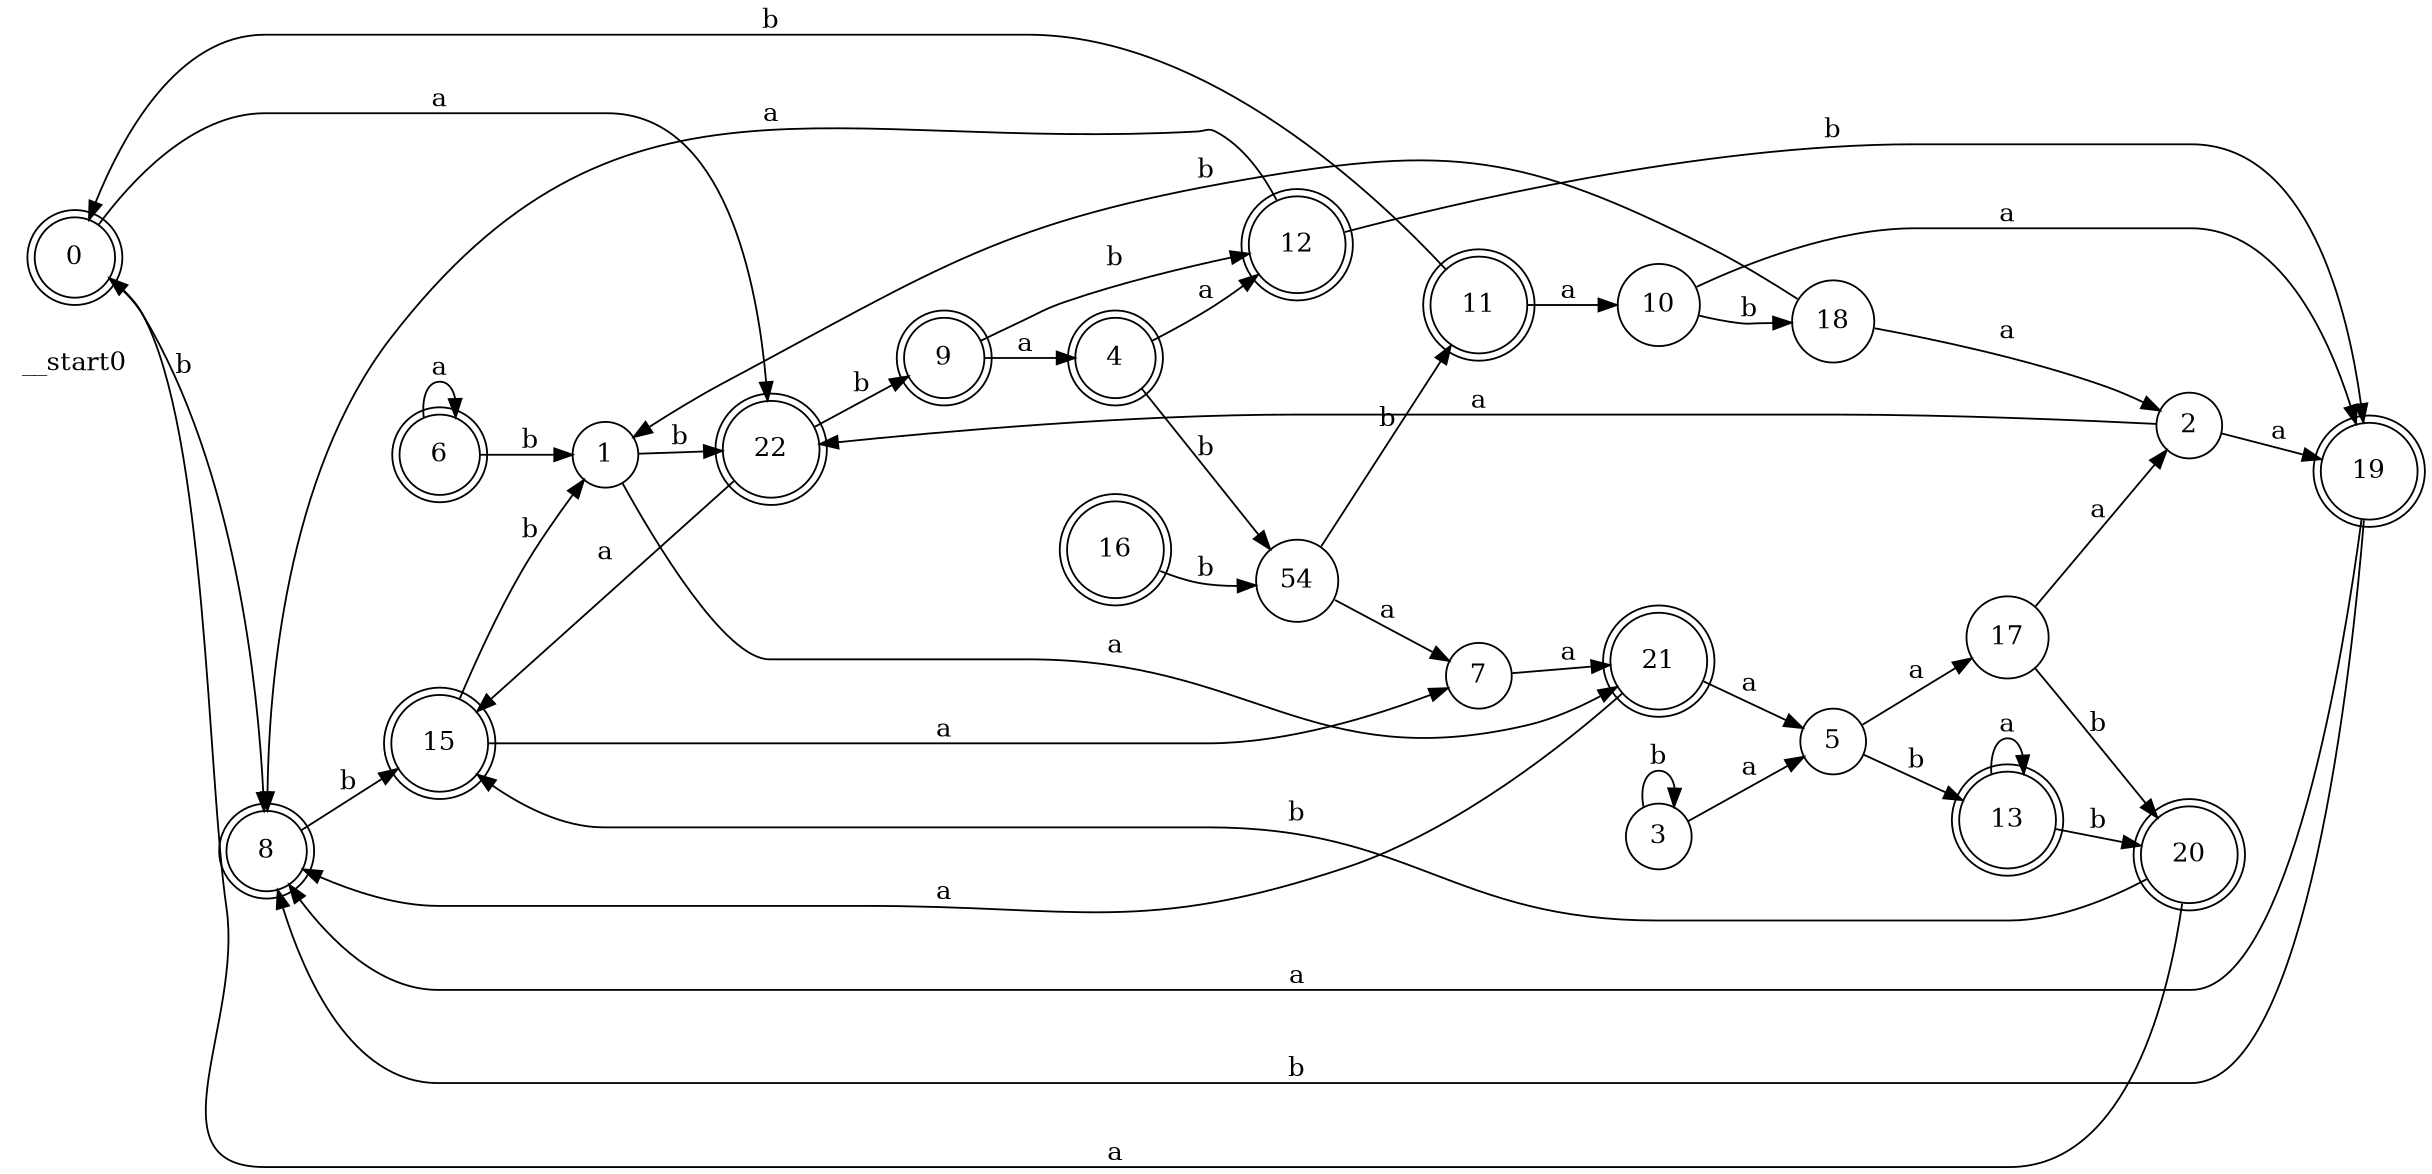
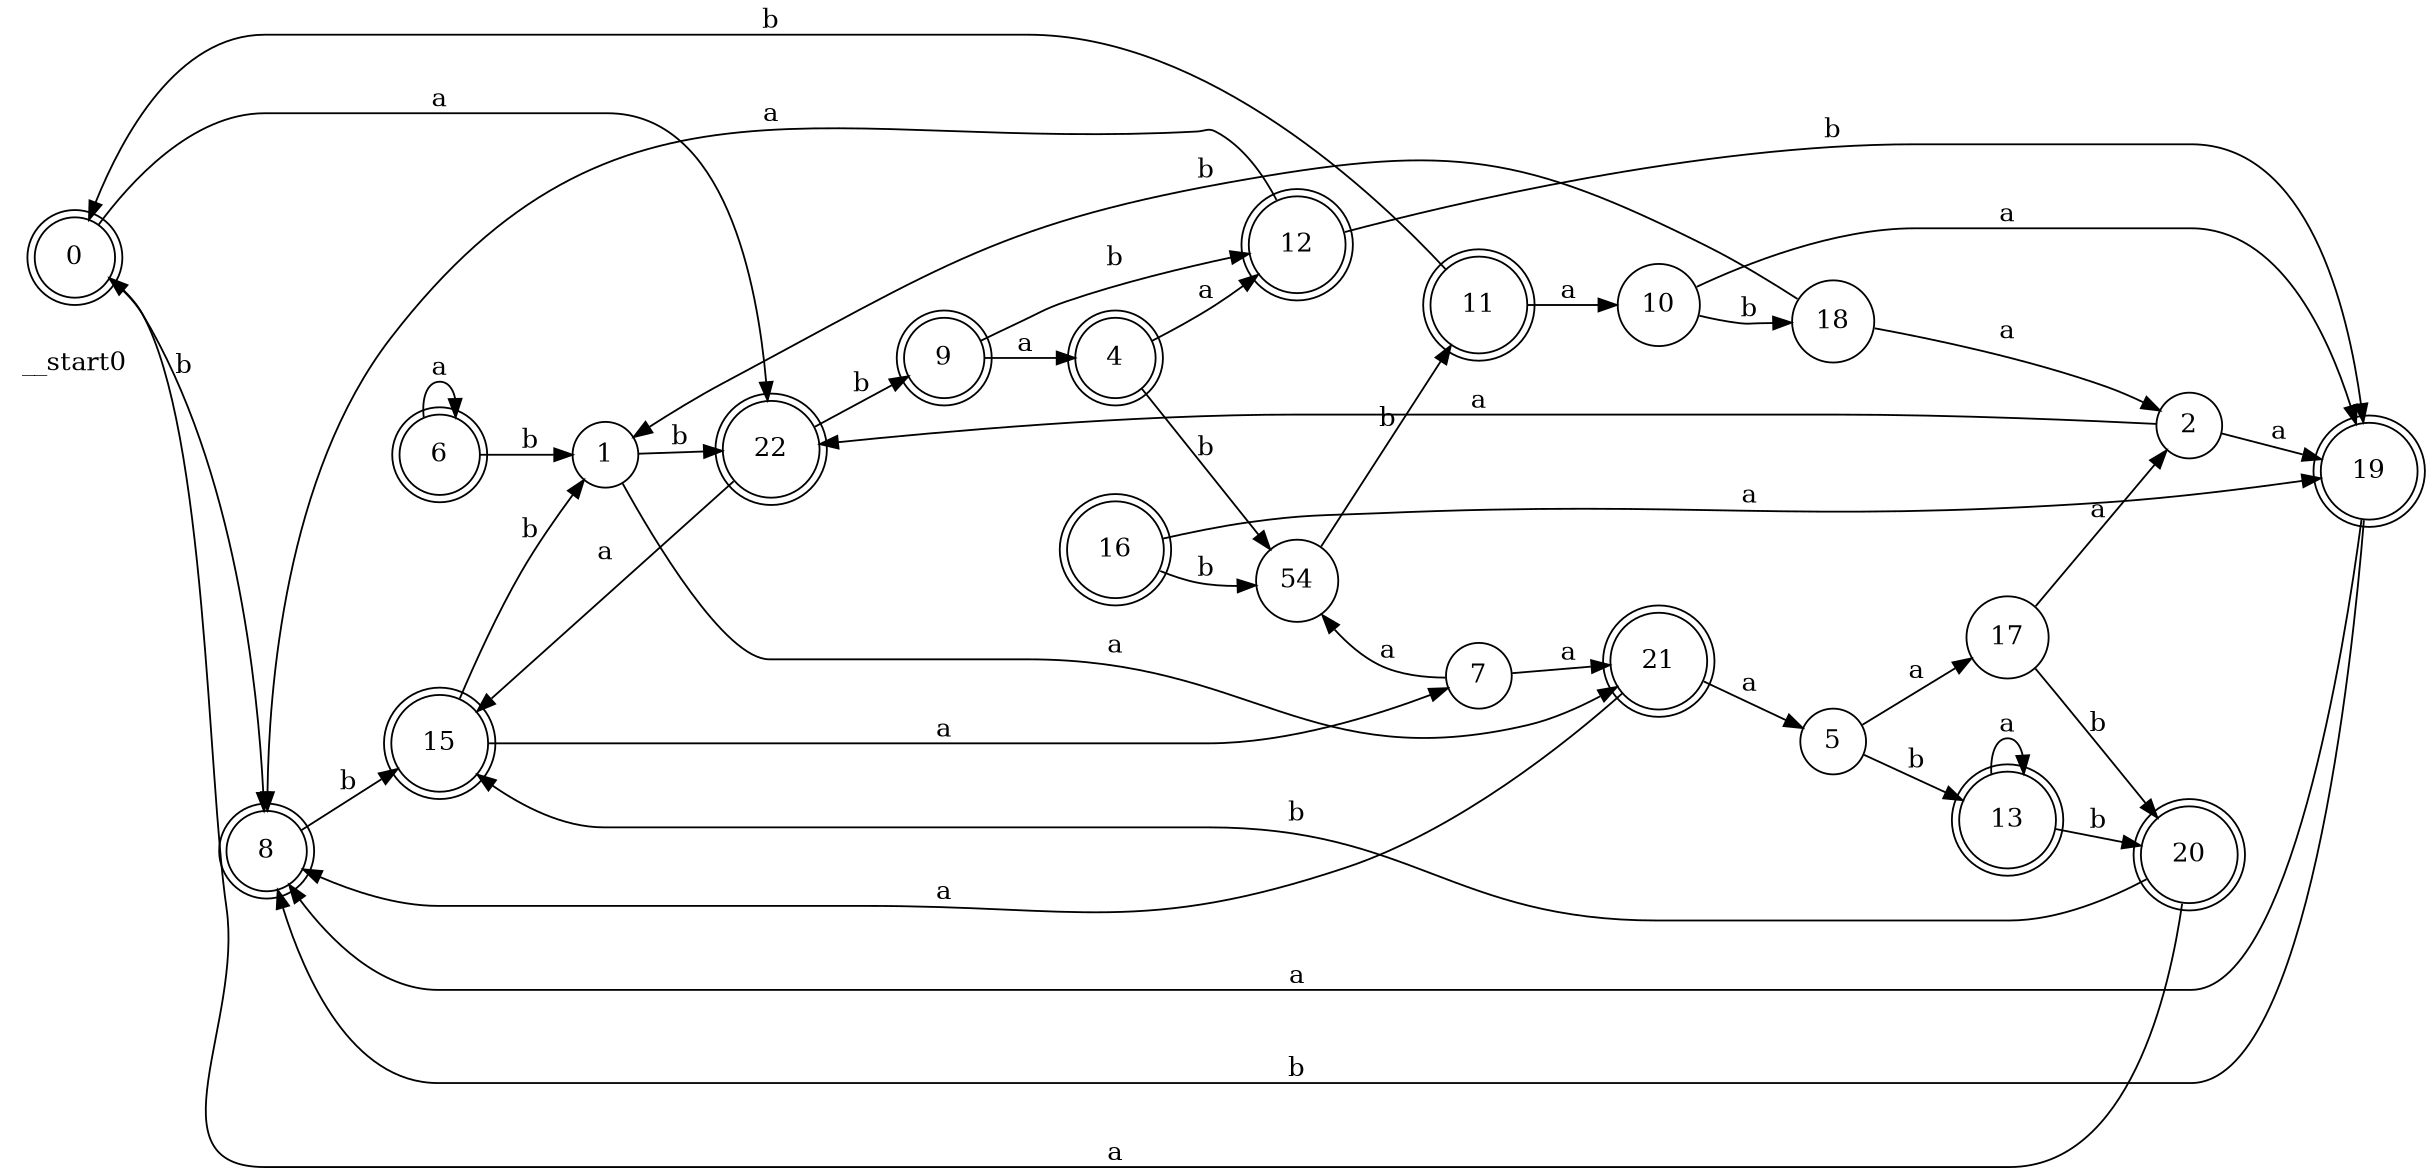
  digraph {
    rankdir=LR
    node [shape=doublecircle color=black fillcolor=white style="rounded,filled"]
    __start0 [shape=none color="" fillcolor="" style=""]
    n2 [label=0]
    n3 [label=8]
    n4 [label=22]
    n5 [label=15]
    n6 [label=9]
    n7 [label=1 shape=circle style=filled]
    n8 [label=21]
    n9 [label=5 shape=circle style=filled]
    n10 [label=2 shape=circle style=filled]
    n11 [label=19]
-   n12 [label=3 shape=circle style=filled]
    n13 [label=13]
    n14 [label=17 shape=circle style=filled]
    n15 [label=4]
    n16 [label=12]
    n17 [label=54 shape=circle style=filled]
    n18 [label=7 shape=circle style=filled]
    n19 [label=11]
    n20 [label=20]
    n21 [label=6]
    n22 [label=10 shape=circle style=filled]
    n23 [label=18 shape=circle style=filled]
    n24 [label=16]
    n2 -> n3 [label=b]
    n2 -> n4 [label=a]
    n3 -> n5 [label=b]
    n4 -> n5 [label=a]
    n4 -> n6 [label=b]
    n5 -> n7 [label=b]
    n5 -> n18 [label=a]
    n6 -> n15 [label=a]
    n6 -> n16 [label=b]
    n7 -> n4 [label=b]
    n7 -> n8 [label=a]
    n8 -> n3 [label=a]
    n8 -> n9 [label=a]
    n9 -> n13 [label=b]
    n9 -> n14 [label=a]
    n10 -> n4 [label=a]
    n10 -> n11 [label=a]
    n11 -> n3 [label=a]
    n11 -> n3 [label=b]
-   n12 -> n9 [label=a]
-   n12 -> n12 [label=b]
    n13 -> n13 [label=a]
    n13 -> n20 [label=b]
    n14 -> n10 [label=a]
    n14 -> n20 [label=b]
    n15 -> n16 [label=a]
    n15 -> n17 [label=b]
    n16 -> n3 [label=a]
    n16 -> n11 [label=b]
-   n17 -> n18 [label=a]
+   n18 -> n17 [label=a]
    n17 -> n19 [label=b]
    n18 -> n8 [label=a]
    n19 -> n2 [label=b]
    n19 -> n22 [label=a]
    n20 -> n2 [label=a]
    n20 -> n5 [label=b]
    n21 -> n7 [label=b]
    n21 -> n21 [label=a]
    n22 -> n11 [label=a]
    n22 -> n23 [label=b]
    n23 -> n7 [label=b]
    n23 -> n10 [label=a]
+   n24 -> n11 [label=a]
    n24 -> n17 [label=b]
  }
